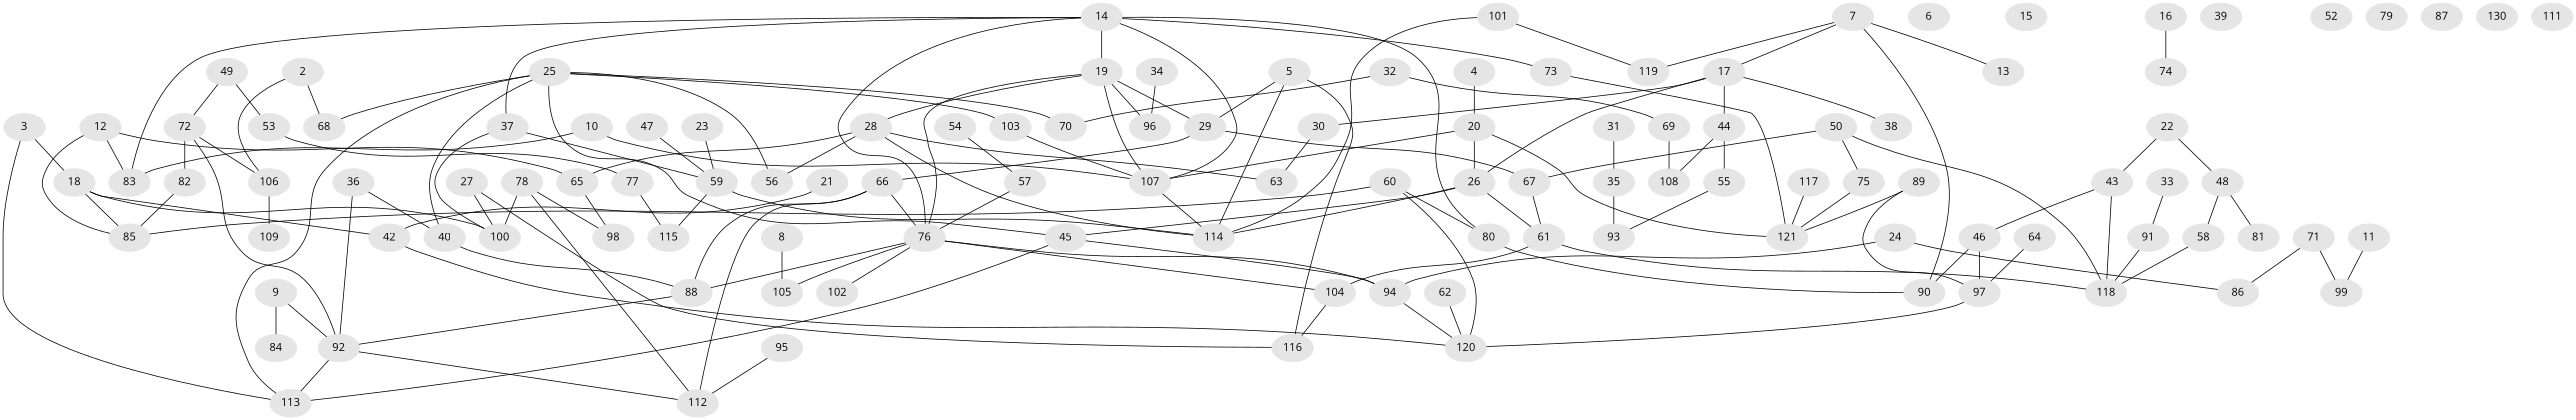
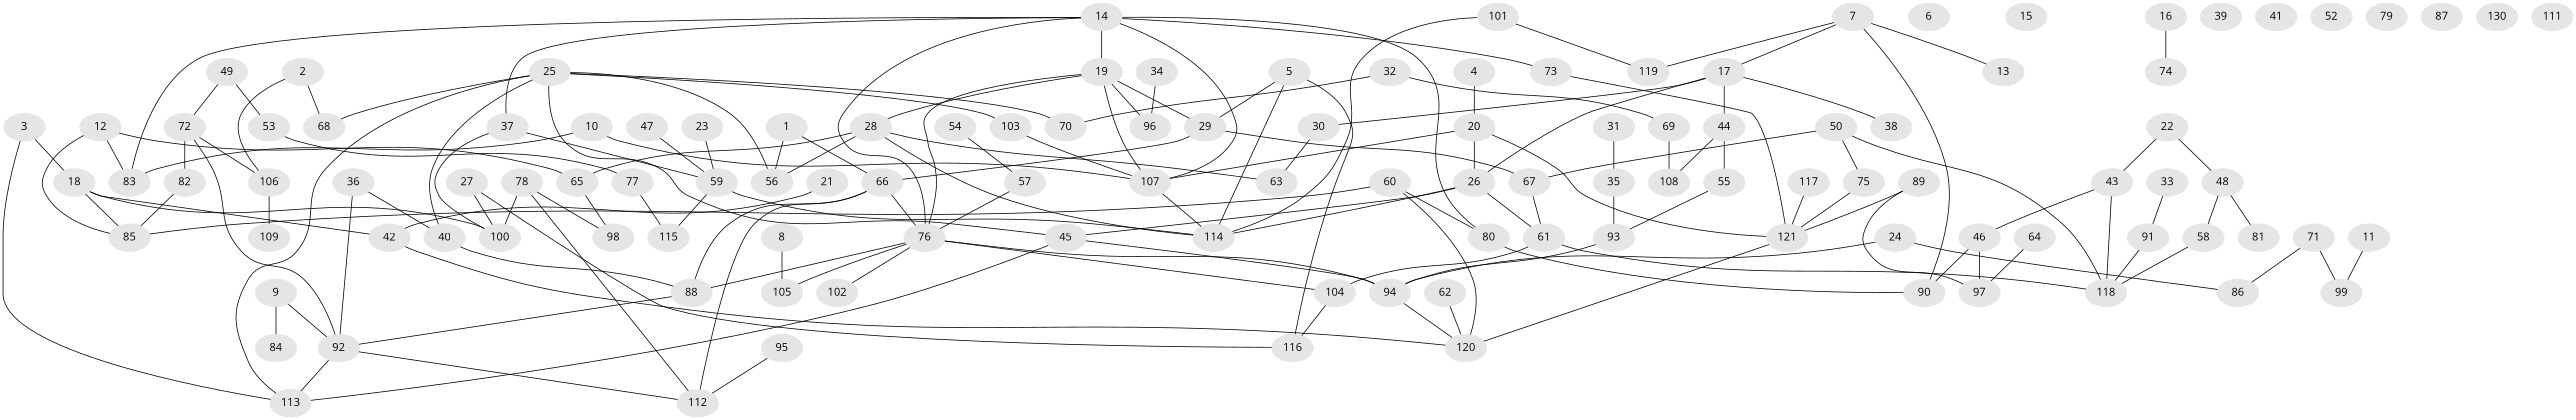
  graph {
    fontname="Open Sans"
    node [color=gray90 fontname="Open Sans" style=filled]
    edge [fontname="Open Sans"]
+   1
    56
    66
    76
    88
    112
    2
    68
    106
    109
    3
    18
    113
    85
    42
    100
    4
    20
    107
    26
    121
    5
    29
    114
    116
    67
    6
    7
    13
    17
    90
    119
    30
    38
    44
    8
    105
    9
    84
    92
    10
    83
    11
    99
    12
    65
    46
    97
    98
    14
    19
    37
    73
    80
    28
    96
    59
    94
    104
    102
    15
    16
    74
    45
    61
    63
    55
    108
    120
    21
    22
    43
    48
    118
    58
    81
    23
    115
    24
    86
    25
    40
    70
    103
    27
    31
    35
    93
    32
    69
    33
    91
    34
    36
    39
+   41
    47
    49
    53
    72
    77
    82
    50
    75
    78
    52
    54
    57
    60
    62
    64
    71
    79
    87
    89
    95
    101
    n118 [label=130]
    111
    117
+   1 -- 56
+   1 -- 66
    66 -- 76
    66 -- 88
    66 -- 112
    76 -- 88
    76 -- 105
    76 -- 94
    76 -- 104
    76 -- 102
    88 -- 92
    2 -- 68
    2 -- 106
    106 -- 109
    3 -- 18
    3 -- 113
    18 -- 85
    18 -- 42
    18 -- 100
    42 -- 120
    4 -- 20
    20 -- 107
    20 -- 26
    20 -- 121
    107 -- 114
    26 -- 114
    26 -- 45
    26 -- 61
    5 -- 29
    5 -- 114
    5 -- 116
    29 -- 66
    29 -- 67
    67 -- 61
    7 -- 13
    7 -- 17
    7 -- 90
    7 -- 119
    17 -- 26
    17 -- 30
    17 -- 38
    17 -- 44
    30 -- 63
    44 -- 55
    44 -- 108
    8 -- 105
    9 -- 84
    9 -- 92
    92 -- 112
    92 -- 113
    10 -- 107
    10 -- 83
    11 -- 99
    12 -- 85
    12 -- 83
    12 -- 65
    65 -- 98
    46 -- 90
    46 -- 97
-   97 -- 120
+   121 -- 120
    14 -- 76
    14 -- 107
    14 -- 83
    14 -- 19
    14 -- 37
    14 -- 73
    14 -- 80
    19 -- 76
    19 -- 107
    19 -- 29
    19 -- 28
    19 -- 96
    37 -- 100
    37 -- 59
    73 -- 121
    80 -- 90
    28 -- 56
    28 -- 114
    28 -- 65
    28 -- 63
    59 -- 114
    59 -- 115
    94 -- 120
    104 -- 116
    16 -- 74
    45 -- 113
    45 -- 94
    61 -- 104
    61 -- 118
    55 -- 93
    21 -- 42
    22 -- 43
    22 -- 48
    43 -- 46
    43 -- 118
    48 -- 58
    48 -- 81
    58 -- 118
    23 -- 59
    24 -- 94
    24 -- 86
    25 -- 56
    25 -- 68
    25 -- 113
    25 -- 45
    25 -- 40
    25 -- 70
    25 -- 103
    40 -- 88
    103 -- 107
    27 -- 100
    27 -- 116
    31 -- 35
    35 -- 93
+   93 -- 94
    32 -- 70
    32 -- 69
    69 -- 108
    33 -- 91
    91 -- 118
    34 -- 96
    36 -- 92
    36 -- 40
    47 -- 59
    49 -- 53
    49 -- 72
    53 -- 77
    72 -- 106
    72 -- 92
    72 -- 82
    77 -- 115
    82 -- 85
    50 -- 67
    50 -- 118
    50 -- 75
    75 -- 121
    78 -- 112
    78 -- 100
    78 -- 98
    54 -- 57
    57 -- 76
    60 -- 85
    60 -- 80
    60 -- 120
    62 -- 120
    64 -- 97
    71 -- 99
    71 -- 86
    89 -- 121
    89 -- 97
    95 -- 112
    101 -- 114
    101 -- 119
    117 -- 121
  }
